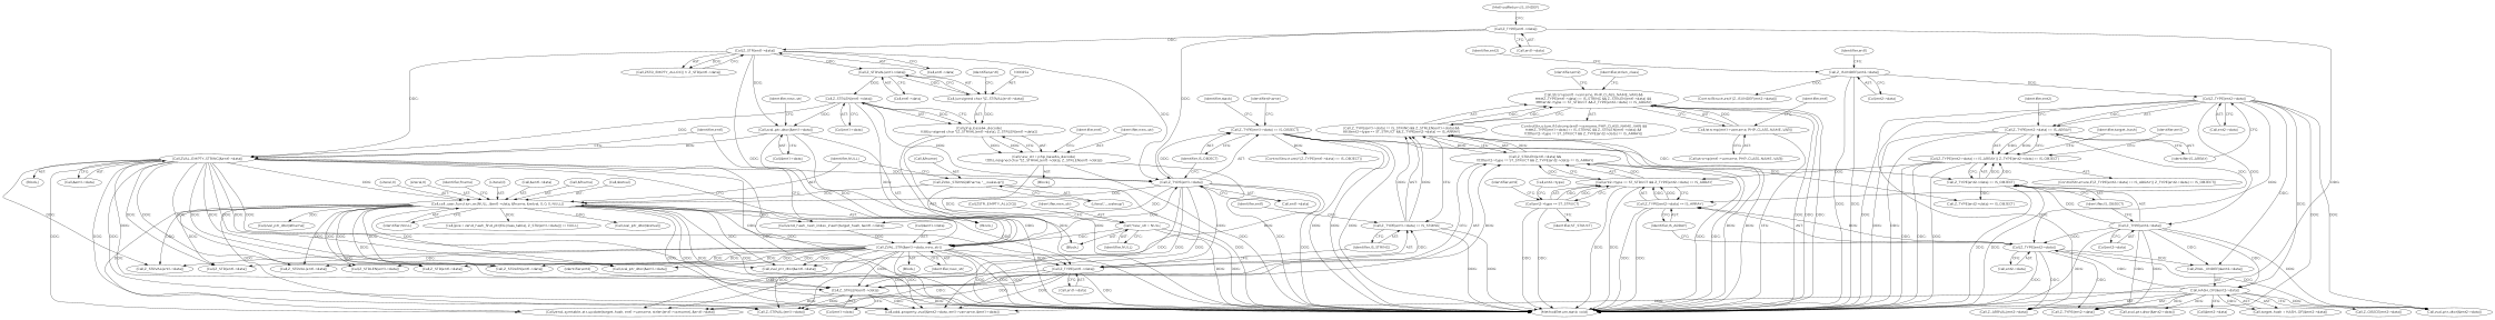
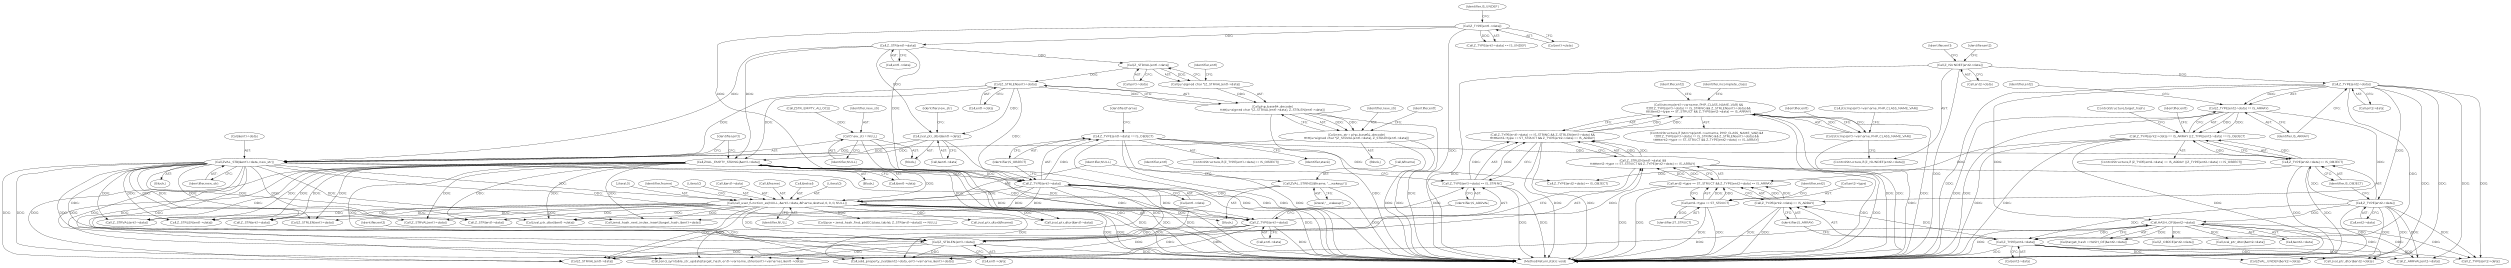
  digraph {
    fontname=Montserrat
    node [fontname=Montserrat]
    edge [fontname=Montserrat]
    n1 [label="(Call,!strcmp(ent1->varname, PHP_CLASS_NAME_VAR) &&\n\t\t\t\t\t\tZ_TYPE(ent1->data) == IS_STRING && Z_STRLEN(ent1->data) &&\n\t\t\t\t\t\tent2->type == ST_STRUCT && Z_TYPE(ent2->data) == IS_ARRAY)"]
    n2 [label="(Call,!strcmp(ent1->varname, PHP_CLASS_NAME_VAR))"]
    n3 [label="(Call,Z_TYPE(ent1->data) == IS_STRING && Z_STRLEN(ent1->data) &&\n\t\t\t\t\t\tent2->type == ST_STRUCT && Z_TYPE(ent2->data) == IS_ARRAY)"]
    n4 [label="(ControlStructure,if (!strcmp(ent1->varname, PHP_CLASS_NAME_VAR) &&\n\t\t\t\t\t\tZ_TYPE(ent1->data) == IS_STRING && Z_STRLEN(ent1->data) &&\n\t\t\t\t\t\tent2->type == ST_STRUCT && Z_TYPE(ent2->data) == IS_ARRAY))"]
    n5 [label="(MethodReturn,static void)"]
    n6 [label="(Call,strcmp(ent1->varname, PHP_CLASS_NAME_VAR))"]
    n7 [label="(Call,Z_TYPE(ent1->data) == IS_STRING)"]
    n8 [label="(Call,Z_STRLEN(ent1->data) &&\n\t\t\t\t\t\tent2->type == ST_STRUCT && Z_TYPE(ent2->data) == IS_ARRAY)"]
-   n9 [label="(Identifier,IS_STRING)"]
+   n9 [label="(Identifier,IS_ARRVAL)"]
    n10 [label="(Call,Z_STRLEN(ent1->data))"]
    n11 [label="(Call,ent2->type == ST_STRUCT && Z_TYPE(ent2->data) == IS_ARRAY)"]
    n12 [label="(Call,Z_TYPE(ent1->data))"]
    n13 [label="(Call,ent1->data)"]
    n14 [label="(Call,Z_STRVAL(ent1->data))"]
    n15 [label="(Call,zend_symtable_str_update(target_hash, ent1->varname, strlen(ent1->varname), &ent1->data))"]
    n16 [label="(Call,add_property_zval(&ent2->data, ent1->varname, &ent1->data))"]
    n17 [label="(Call,ent1->data)"]
    n18 [label="(Call,ZVAL_EMPTY_STRING(&ent1->data))"]
    n19 [label="(Call,Z_TYPE(ent1->data))"]
    n20 [label="(Call,call_user_function_ex(NULL, &ent1->data, &fname, &retval, 0, 0, 0, NULL))"]
    n21 [label="(Call,Z_STRVAL(ent1->data))"]
    n22 [label="(Call,zval_ptr_dtor(&ent1->data))"]
    n23 [label="(Call,Z_STRLEN(ent1->data))"]
    n24 [label="(Block,)"]
    n25 [label="(Call,Z_STR(ent1->data))"]
    n26 [label="(Call,Z_STRLEN(ent1->data))"]
    n27 [label="(Call,zval_ptr_dtor(&ent1->data))"]
    n28 [label="(Call,Z_STRVAL(ent1->data))"]
    n29 [label="(Call,zend_hash_next_index_insert(target_hash, &ent1->data))"]
    n30 [label="(Call,&ent1->data)"]
    n31 [label="(Call,Z_STR(ent1->data))"]
    n32 [label="(Call,Z_TYPE(ent1->data) == IS_OBJECT)"]
    n33 [label="(Call,ent1->data)"]
    n34 [label="(Identifier,NULL)"]
    n35 [label="(Call,(pce = zend_hash_find_ptr(EG(class_table), Z_STR(ent1->data))) == NULL)"]
-   n36 [label="(Call,zval_ptr_dtor(&retval))"]
    n37 [label="(Call,zval_ptr_dtor(&fname))"]
    n38 [label="(Block,)"]
    n39 [label="(Call,Z_STRLEN(ent1->data))"]
    n40 [label="(Call,zval_ptr_dtor(&ent1->data))"]
    n41 [label="(Call,ZVAL_STR(&ent1->data, new_str))"]
    n42 [label="(Call,php_base64_decode(\n \t\t\t\t\t(unsigned char *)Z_STRVAL(ent1->data), Z_STRLEN(ent1->data)))"]
    n43 [label="(Call,ent1->data)"]
    n44 [label="(Block,)"]
    n45 [label="(Call,&ent1->data)"]
    n46 [label="(Identifier,new_str)"]
    n47 [label="(Block,)"]
    n48 [label="(Call,new_str = php_base64_decode(\n \t\t\t\t\t(unsigned char *)Z_STRVAL(ent1->data), Z_STRLEN(ent1->data)))"]
    n49 [label="(Call,Z_STRVAL(ent1->data))"]
    n50 [label="(Call,(unsigned char *)Z_STRVAL(ent1->data))"]
    n51 [label="(Call,ent1->data)"]
    n52 [label="(Call,Z_STR(ent1->data))"]
    n53 [label="(Call,ent1->data)"]
-   n54 [label="(Call,ZSTR_EMPTY_ALLOC() != Z_STR(ent1->data))"]
    n55 [label="(Call,Z_TYPE(ent1->data))"]
+   n56 [label="(Call,Z_TYPE(ent1->data) == IS_UNDEF)"]
    n57 [label="(Call,ent1->data)"]
    n58 [label="(Call,Z_TYPE(ent2->data) == IS_OBJECT)"]
    n59 [label="(Call,Z_TYPE(ent2->data) == IS_OBJECT)"]
    n60 [label="(ControlStructure,if (Z_TYPE(ent1->data) == IS_OBJECT))"]
    n61 [label="(Identifier,IS_OBJECT)"]
    n62 [label="(Block,)"]
    n63 [label="(Call,*new_str = NULL)"]
    n64 [label="(Identifier,NULL)"]
    n65 [label="(Call,ZVAL_STRING(&fname, \"__wakeup\"))"]
    n66 [label="(Literal,\"__wakeup\")"]
    n67 [label="(Call,ent2->type == ST_STRUCT)"]
    n68 [label="(Call,Z_TYPE(ent2->data) == IS_ARRAY)"]
    n69 [label="(Identifier,ST_STRUCT)"]
    n70 [label="(Identifier,IS_ARRAY)"]
    n71 [label="(Call,Z_TYPE(ent2->data) == IS_ARRAY || Z_TYPE(ent2->data) == IS_OBJECT)"]
    n72 [label="(Call,Z_TYPE(ent2->data) == IS_ARRAY)"]
    n73 [label="(ControlStructure,if (Z_TYPE(ent2->data) == IS_ARRAY || Z_TYPE(ent2->data) == IS_OBJECT))"]
    n74 [label="(Identifier,IS_ARRAY)"]
    n75 [label="(Identifier,IS_OBJECT)"]
    n76 [label="(Call,Z_TYPE(ent2->data))"]
    n77 [label="(Call,Z_TYPE(ent2->data))"]
    n78 [label="(Call,Z_TYPE(ent2->data))"]
    n79 [label="(Call,HASH_OF(&ent2->data))"]
    n80 [label="(Call,Z_ARRVAL(ent2->data))"]
    n81 [label="(Call,Z_TYPE(ent2->data))"]
    n82 [label="(Call,zval_ptr_dtor(&ent2->data))"]
    n83 [label="(Call,ent2->data)"]
    n84 [label="(Call,ZVAL_UNDEF(&ent2->data))"]
    n85 [label="(Call,ent2->data)"]
    n86 [label="(Call,ent2->data)"]
    n87 [label="(Call,target_hash = HASH_OF(&ent2->data))"]
    n88 [label="(Call,Z_OBJCE(ent2->data))"]
    n89 [label="(Call,zval_ptr_dtor(&ent2->data))"]
    n90 [label="(Call,&ent2->data)"]
    n91 [label="(Call,Z_ISUNDEF(ent2->data))"]
    n92 [label="(ControlStructure,if (Z_ISUNDEF(ent2->data)))"]
    n93 [label="(Call,ent2->data)"]
    n94 [label="(Literal,0)"]
    n95 [label="(Identifier,ent2)"]
    n96 [label="(Call,&fname)"]
    n97 [label="(Identifier,new_str)"]
-   n98 [label="(MethodReturn,IS_UNDEF)"]
+   n98 [label="(Identifier,IS_UNDEF)"]
    n99 [label="(Call,ent2->type)"]
    n100 [label="(Identifier,new_str)"]
    n101 [label="(Identifier,fname)"]
    n102 [label="(Identifier,ent1)"]
    n103 [label="(Identifier,new_str)"]
    n104 [label="(Identifier,ent1)"]
    n105 [label="(Identifier,ent1)"]
    n106 [label="(Identifier,ent2)"]
-   n107 [label="(Identifier,strlen_class)"]
+   n107 [label="(Identifier,incomplete_class)"]
    n108 [label="(Identifier,ent1)"]
    n109 [label="(Identifier,ent1)"]
    n110 [label="(Identifier,ent2)"]
    n111 [label="(Identifier,ent2)"]
    n112 [label="(Identifier,fname)"]
    n113 [label="(Literal,0)"]
-   n114 [label="(Identifier,target_hash)"]
+   n114 [label="(ControlStructure,target_hash)"]
    n115 [label="(Call,&ent1->data)"]
    n116 [label="(Identifier,ent1)"]
    n117 [label="(Call,&ent1->data)"]
    n118 [label="(Call,&fname)"]
    n119 [label="(Call,ZSTR_EMPTY_ALLOC())"]
    n120 [label="(Call,&retval)"]
    n121 [label="(Identifier,ent1)"]
    n122 [label="(Identifier,NULL)"]
    n123 [label="(Identifier,stack)"]
    n124 [label="(Identifier,ent2)"]
    n125 [label="(Literal,0)"]
-   1000254
    n1 -> n2 [label="CFG: "]
    n1 -> n3 [label="CFG: "]
    n1 -> n4 [label="AST: "]
    n1 -> n5 [label="DDG: "]
    n1 -> n5 [label="DDG: "]
    n1 -> n5 [label="DDG: "]
    n2 -> n1 [label="AST: "]
    n2 -> n1 [label="DDG: "]
-   n2 -> n5 [label="CFG: "]
-   n2 -> n6 [label="CFG: "]
+   n2 -> n5 [label="DDG: "]
+   n2 -> n92 [label="CFG: "]
    n3 -> n1 [label="AST: "]
    n3 -> n1 [label="DDG: "]
    n3 -> n1 [label="DDG: "]
    n3 -> n5 [label="DDG: "]
    n3 -> n5 [label="DDG: "]
    n3 -> n7 [label="CFG: "]
    n3 -> n8 [label="CFG: "]
-   n6 -> n2 [label="AST: "]
+   n6 -> n2 [label="CFG: "]
    n7 -> n3 [label="AST: "]
    n7 -> n3 [label="DDG: "]
    n7 -> n3 [label="DDG: "]
    n7 -> n5 [label="DDG: "]
    n7 -> n5 [label="DDG: "]
    n7 -> n9 [label="CFG: "]
    n8 -> n3 [label="AST: "]
    n8 -> n3 [label="DDG: "]
    n8 -> n3 [label="DDG: "]
    n8 -> n5 [label="DDG: "]
    n8 -> n5 [label="DDG: "]
    n8 -> n10 [label="CFG: "]
    n8 -> n11 [label="CFG: "]
    n9 -> n7 [label="AST: "]
    n9 -> n12 [label="CFG: "]
    n10 -> n5 [label="DDG: "]
    n10 -> n8 [label="AST: "]
    n10 -> n8 [label="DDG: "]
    n10 -> n14 [label="DDG: "]
    n10 -> n15 [label="DDG: "]
    n10 -> n16 [label="DDG: "]
    n10 -> n17 [label="CFG: "]
    n11 -> n5 [label="DDG: "]
    n11 -> n5 [label="DDG: "]
    n11 -> n8 [label="AST: "]
    n11 -> n8 [label="DDG: "]
    n11 -> n8 [label="DDG: "]
    n11 -> n67 [label="CFG: "]
    n11 -> n68 [label="CFG: "]
    n12 -> n5 [label="DDG: "]
    n12 -> n7 [label="AST: "]
    n12 -> n7 [label="DDG: "]
    n12 -> n10 [label="DDG: "]
    n12 -> n13 [label="CFG: "]
    n12 -> n14 [label="DDG: "]
    n12 -> n15 [label="DDG: "]
    n12 -> n16 [label="DDG: "]
    n13 -> n12 [label="AST: "]
    n17 -> n10 [label="AST: "]
    n18 -> n5 [label="DDG: "]
    n18 -> n5 [label="DDG: "]
    n18 -> n10 [label="DDG: "]
    n18 -> n12 [label="DDG: "]
    n18 -> n14 [label="DDG: "]
    n18 -> n15 [label="DDG: "]
    n18 -> n16 [label="DDG: "]
    n18 -> n19 [label="DDG: "]
    n18 -> n20 [label="DDG: "]
    n18 -> n21 [label="DDG: "]
    n18 -> n22 [label="DDG: "]
    n18 -> n23 [label="DDG: "]
    n18 -> n24 [label="AST: "]
    n18 -> n25 [label="DDG: "]
    n18 -> n26 [label="DDG: "]
    n18 -> n27 [label="DDG: "]
    n18 -> n28 [label="DDG: "]
-   n18 -> n29 [label="CFG: "]
+   n18 -> n29 [label="DDG: "]
    n18 -> n30 [label="CFG: "]
    n18 -> n31 [label="DDG: "]
    n19 -> n5 [label="DDG: "]
    n19 -> n12 [label="DDG: "]
    n19 -> n14 [label="DDG: "]
    n19 -> n15 [label="DDG: "]
    n19 -> n16 [label="DDG: "]
    n19 -> n20 [label="DDG: "]
    n19 -> n22 [label="DDG: "]
    n19 -> n29 [label="DDG: "]
    n19 -> n32 [label="AST: "]
    n19 -> n32 [label="DDG: "]
    n19 -> n33 [label="CFG: "]
    n20 -> n5 [label="DDG: "]
    n20 -> n5 [label="DDG: "]
    n20 -> n5 [label="DDG: "]
    n20 -> n10 [label="DDG: "]
    n20 -> n12 [label="DDG: "]
    n20 -> n14 [label="DDG: "]
    n20 -> n15 [label="DDG: "]
    n20 -> n16 [label="DDG: "]
    n20 -> n21 [label="DDG: "]
    n20 -> n22 [label="DDG: "]
    n20 -> n23 [label="DDG: "]
    n20 -> n25 [label="DDG: "]
    n20 -> n26 [label="DDG: "]
    n20 -> n27 [label="DDG: "]
    n20 -> n28 [label="DDG: "]
    n20 -> n29 [label="DDG: "]
    n20 -> n31 [label="DDG: "]
    n20 -> n34 [label="CFG: "]
    n20 -> n35 [label="DDG: "]
-   n20 -> n36 [label="DDG: "]
    n20 -> n37 [label="DDG: "]
    n20 -> n38 [label="AST: "]
    n30 -> n18 [label="AST: "]
    n32 -> n5 [label="DDG: "]
    n32 -> n5 [label="DDG: "]
    n32 -> n5 [label="DDG: "]
    n32 -> n58 [label="DDG: "]
    n32 -> n59 [label="DDG: "]
-   n32 -> n60 [label="DDG: "]
+   n32 -> n60 [label="AST: "]
    n32 -> n61 [label="CFG: "]
    n33 -> n19 [label="AST: "]
    n34 -> n20 [label="AST: "]
    n39 -> n18 [label="DDG: "]
    n39 -> n19 [label="DDG: "]
    n39 -> n40 [label="DDG: "]
    n39 -> n41 [label="DDG: "]
    n39 -> n42 [label="AST: "]
    n39 -> n42 [label="DDG: "]
    n39 -> n43 [label="CFG: "]
    n40 -> n5 [label="DDG: "]
    n40 -> n18 [label="DDG: "]
    n40 -> n41 [label="DDG: "]
    n40 -> n44 [label="AST: "]
    n40 -> n45 [label="CFG: "]
    n41 -> n5 [label="DDG: "]
    n41 -> n5 [label="DDG: "]
    n41 -> n5 [label="DDG: "]
    n41 -> n10 [label="DDG: "]
    n41 -> n12 [label="DDG: "]
    n41 -> n14 [label="DDG: "]
    n41 -> n15 [label="DDG: "]
    n41 -> n16 [label="DDG: "]
    n41 -> n19 [label="DDG: "]
    n41 -> n20 [label="DDG: "]
    n41 -> n21 [label="DDG: "]
    n41 -> n22 [label="DDG: "]
    n41 -> n23 [label="DDG: "]
    n41 -> n25 [label="DDG: "]
    n41 -> n26 [label="DDG: "]
    n41 -> n27 [label="DDG: "]
    n41 -> n28 [label="DDG: "]
-   n29 -> n41 [label="DDG: "]
+   n41 -> n29 [label="DDG: "]
    n41 -> n31 [label="DDG: "]
    n41 -> n46 [label="CFG: "]
    n41 -> n47 [label="AST: "]
    n42 -> n5 [label="DDG: "]
    n42 -> n5 [label="DDG: "]
    n42 -> n39 [label="CFG: "]
    n42 -> n48 [label="AST: "]
    n42 -> n48 [label="DDG: "]
    n42 -> n48 [label="DDG: "]
    n43 -> n39 [label="AST: "]
    n45 -> n40 [label="AST: "]
    n46 -> n41 [label="AST: "]
    n48 -> n5 [label="DDG: "]
    n48 -> n5 [label="DDG: "]
    n48 -> n41 [label="DDG: "]
    n48 -> n42 [label="CFG: "]
    n48 -> n62 [label="AST: "]
    n49 -> n39 [label="DDG: "]
    n49 -> n50 [label="AST: "]
    n49 -> n50 [label="DDG: "]
    n49 -> n51 [label="CFG: "]
    n50 -> n42 [label="AST: "]
    n50 -> n42 [label="DDG: "]
    n50 -> n49 [label="CFG: "]
    n51 -> n49 [label="AST: "]
    n52 -> n18 [label="DDG: "]
    n52 -> n19 [label="DDG: "]
    n52 -> n40 [label="DDG: "]
    n52 -> n41 [label="DDG: "]
    n52 -> n49 [label="DDG: "]
    n52 -> n53 [label="CFG: "]
-   n52 -> n54 [label="AST: "]
-   n52 -> n54 [label="DDG: "]
    n53 -> n52 [label="AST: "]
-   n54 -> n52 [label="CFG: "]
    n55 -> n5 [label="DDG: "]
    n55 -> n19 [label="DDG: "]
    n55 -> n52 [label="DDG: "]
+   n55 -> n56 [label="AST: "]
+   n55 -> n56 [label="DDG: "]
    n55 -> n57 [label="CFG: "]
    n57 -> n55 [label="AST: "]
    n58 -> n5 [label="DDG: "]
    n58 -> n5 [label="DDG: "]
    n58 -> n59 [label="DDG: "]
    n58 -> n71 [label="AST: "]
    n58 -> n71 [label="DDG: "]
    n58 -> n71 [label="DDG: "]
    n58 -> n75 [label="CFG: "]
    n61 -> n19 [label="CFG: "]
    n61 -> n32 [label="AST: "]
    n63 -> n5 [label="DDG: "]
    n63 -> n5 [label="DDG: "]
-   n63 -> n41 [label="DDG: "]
+   n63 -> n41 [label="AST: "]
    n63 -> n44 [label="AST: "]
    n63 -> n64 [label="CFG: "]
    n64 -> n63 [label="AST: "]
    n65 -> n5 [label="DDG: "]
    n65 -> n20 [label="DDG: "]
    n65 -> n38 [label="AST: "]
    n65 -> n66 [label="CFG: "]
    n66 -> n65 [label="AST: "]
    n67 -> n5 [label="DDG: "]
    n67 -> n5 [label="DDG: "]
    n67 -> n11 [label="AST: "]
    n67 -> n11 [label="DDG: "]
    n67 -> n11 [label="DDG: "]
-   n67 -> n69 [label="CFG: "]
+   n67 -> n69 [label="DDG: "]
    n68 -> n5 [label="DDG: "]
    n68 -> n5 [label="DDG: "]
    n68 -> n11 [label="AST: "]
    n68 -> n11 [label="DDG: "]
    n68 -> n11 [label="DDG: "]
    n68 -> n70 [label="CFG: "]
+   n69 -> n67 [label="AST: "]
    n70 -> n68 [label="AST: "]
    n70 -> n78 [label="CFG: "]
    n71 -> n5 [label="DDG: "]
    n71 -> n5 [label="DDG: "]
    n71 -> n5 [label="DDG: "]
    n71 -> n11 [label="DDG: "]
    n71 -> n58 [label="CFG: "]
    n71 -> n72 [label="CFG: "]
    n71 -> n73 [label="AST: "]
    n72 -> n5 [label="DDG: "]
    n72 -> n5 [label="DDG: "]
    n72 -> n68 [label="DDG: "]
    n72 -> n71 [label="AST: "]
    n72 -> n71 [label="DDG: "]
    n72 -> n71 [label="DDG: "]
    n72 -> n74 [label="CFG: "]
    n74 -> n72 [label="AST: "]
    n74 -> n76 [label="CFG: "]
    n75 -> n58 [label="AST: "]
    n75 -> n77 [label="CFG: "]
    n76 -> n5 [label="DDG: "]
    n76 -> n72 [label="AST: "]
    n76 -> n72 [label="DDG: "]
    n76 -> n77 [label="DDG: "]
    n76 -> n78 [label="DDG: "]
    n76 -> n79 [label="DDG: "]
    n76 -> n80 [label="DDG: "]
    n76 -> n81 [label="DDG: "]
    n76 -> n82 [label="DDG: "]
    n76 -> n83 [label="CFG: "]
    n76 -> n84 [label="DDG: "]
    n77 -> n5 [label="DDG: "]
    n77 -> n58 [label="AST: "]
    n77 -> n58 [label="DDG: "]
    n77 -> n78 [label="DDG: "]
    n77 -> n79 [label="DDG: "]
    n77 -> n80 [label="DDG: "]
    n77 -> n81 [label="DDG: "]
    n77 -> n82 [label="DDG: "]
    n77 -> n84 [label="DDG: "]
    n77 -> n85 [label="CFG: "]
    n78 -> n5 [label="DDG: "]
    n78 -> n68 [label="AST: "]
    n78 -> n68 [label="DDG: "]
    n78 -> n80 [label="DDG: "]
    n78 -> n81 [label="DDG: "]
    n78 -> n82 [label="DDG: "]
    n78 -> n84 [label="DDG: "]
    n78 -> n86 [label="CFG: "]
-   n79 -> n5 [label="AST: "]
+   n79 -> n5 [label="DDG: "]
    n79 -> n16 [label="DDG: "]
    n79 -> n78 [label="DDG: "]
-   n79 -> n80 [label="AST: "]
+   n79 -> n80 [label="DDG: "]
    n79 -> n81 [label="DDG: "]
    n79 -> n82 [label="DDG: "]
    n79 -> n87 [label="AST: "]
    n79 -> n87 [label="DDG: "]
-   n79 -> n88 [label="CFG: "]
+   n79 -> n88 [label="DDG: "]
    n79 -> n89 [label="DDG: "]
-   n79 -> n90 [label="CFG: "]
+   n79 -> n90 [label="AST: "]
    n83 -> n76 [label="AST: "]
    n85 -> n77 [label="AST: "]
    n86 -> n78 [label="AST: "]
-   n87 -> n79 [label="AST: "]
-   n84 -> n79 [label="AST: "]
+   n87 -> n79 [label="CFG: "]
+   n90 -> n79 [label="AST: "]
    n91 -> n5 [label="DDG: "]
    n91 -> n5 [label="DDG: "]
    n91 -> n76 [label="DDG: "]
-   n91 -> n92 [label="DDG: "]
+   n91 -> n92 [label="AST: "]
    n91 -> n93 [label="CFG: "]
    n93 -> n91 [label="AST: "]
    n94 -> n20 [label="AST: "]
    n95 -> n72 [label="CFG: "]
    n96 -> n65 [label="AST: "]
    n97 -> n48 [label="AST: "]
    n98 -> n55 [label="CFG: "]
-   n99 -> n67 [label="CFG: "]
+   n99 -> n67 [label="AST: "]
    n100 -> n63 [label="AST: "]
    n101 -> n32 [label="CFG: "]
    n102 -> n71 [label="CFG: "]
    n103 -> n40 [label="CFG: "]
    n104 -> n2 [label="CFG: "]
    n105 -> n50 [label="CFG: "]
    n106 -> n1 [label="CFG: "]
    n107 -> n1 [label="CFG: "]
    n108 -> n7 [label="CFG: "]
    n109 -> n91 [label="CFG: "]
    n110 -> n91 [label="CFG: "]
    n111 -> n10 [label="CFG: "]
    n112 -> n20 [label="CFG: "]
    n113 -> n20 [label="AST: "]
    n114 -> n71 [label="CFG: "]
    n115 -> n41 [label="AST: "]
    n116 -> n48 [label="CFG: "]
    n117 -> n20 [label="AST: "]
    n118 -> n20 [label="AST: "]
-   n119 -> n63 [label="CFG: "]
+   n119 -> n63 [label="DDG: "]
    n120 -> n20 [label="AST: "]
    n121 -> n18 [label="CFG: "]
    n121 -> n41 [label="CFG: "]
    n122 -> n20 [label="AST: "]
    n122 -> n65 [label="CFG: "]
-   n123 -> n32 [label="CFG: "]
+   n32 -> n123 [label="CFG: "]
    n124 -> n67 [label="CFG: "]
    n125 -> n20 [label="AST: "]
-   1000254 -> n50 [label="AST: "]
  }
